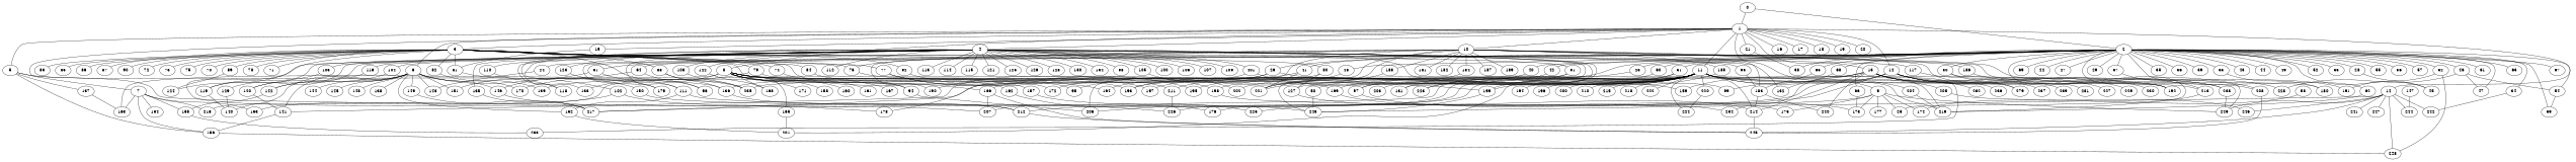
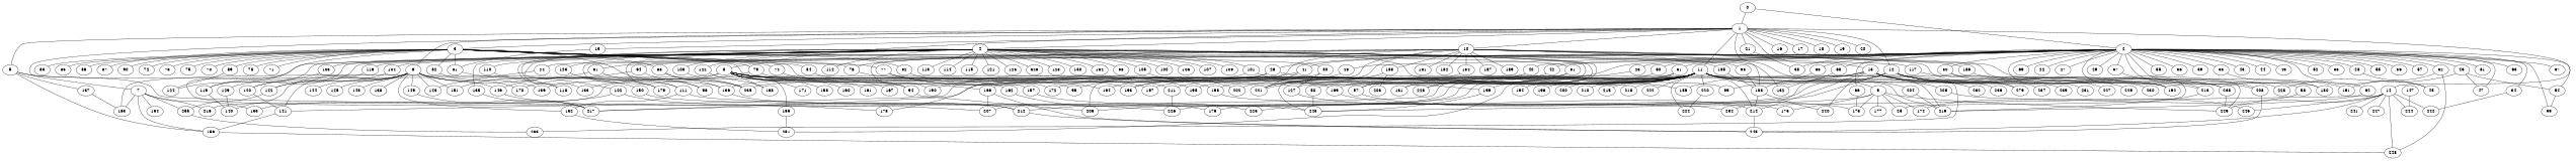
  graph {
    0
    1
    2
    3
    4
    5
    6
    7
    8
    9
    10
    11
    12
    13
    14
    15
    16
    17
    18
    19
    20
    21
    22
    23
    24
    25
    26
    27
    28
    29
    30
    31
    32
    33
    34
    35
    36
    37
    38
    39
    40
    41
    42
    43
    44
    45
    46
    47
    48
    49
    50
    51
    52
    53
    54
    55
    56
    57
    58
    59
    60
    61
    62
    63
    64
    65
    66
    67
    68
    69
    192
    70
    71
    72
    73
    74
    75
    76
    77
    78
    79
    80
    81
    82
    83
    84
    85
    86
    87
    88
    89
    90
    91
    92
    93
    94
    95
    96
    217
    128
    130
    131
    132
    133
    134
    129
    135
    97
    98
    99
    100
-   101 [label=401]
+   101
    102
    103
    104
    105
    106
    107
    108
    109
    110
    111
    112
    113
    114
    115
    116
    117
    118
    119
    120
    121
    122
    123
    124
    125
-   126
+   126 [label=326]
    127
    136
    137
    207
    156
    138
    139
    140
    141
    142
    143
    144
    145
    146
    148
    149
    150
    151
    152
    154
-   155
+   155 [label=255]
    153
    216
    163
    160
    162
    164
    165
    166
    161
    168
    169
    170
    167
    172
    171
    157
    158
    159
    173
    174
    175
    176
    177
    249
    193
    178
    179
    180
    181
    182
    183
    184
    185
    186
    187
    188
    189
    190
    191
    206
    194
    195
    196
    197
    198
    199
    200
-   201
+   201 [label=251]
    202
    203
    204
    205
    208
    n212 [label=279]
    210
    211
    212
    213
    214
    215
    218
    219
    220
    221
    222
    223
    224
    226
    227
    228
    229
    230
    225
    231
    232
    233
    234
    235
    236
    237
    238
    239
    240
    241
    242
    243
    244
    245
    246
    247
    248
    147
    0 -- 1
    0 -- 2
    1 -- 3
    1 -- 4
    1 -- 5
    1 -- 6
    1 -- 7
    1 -- 8
    1 -- 9
    1 -- 10
    1 -- 11
    1 -- 12
    1 -- 13
    1 -- 14
    1 -- 15
    1 -- 16
    1 -- 17
    1 -- 18
    1 -- 19
    1 -- 20
    1 -- 21
    2 -- 22
    2 -- 23
    2 -- 24
    2 -- 25
    2 -- 26
    2 -- 27
    2 -- 28
    2 -- 29
    2 -- 30
    2 -- 31
    2 -- 32
    2 -- 33
    2 -- 34
    2 -- 35
    2 -- 36
    2 -- 37
    2 -- 38
    2 -- 39
    2 -- 40
    2 -- 41
    2 -- 42
    2 -- 43
    2 -- 44
    2 -- 45
    2 -- 46
    2 -- 47
    2 -- 48
    2 -- 49
    2 -- 50
    2 -- 51
    2 -- 52
    2 -- 53
    2 -- 54
    2 -- 55
    2 -- 56
    2 -- 57
+   2 -- 58
    2 -- 59
    2 -- 60
    2 -- 61
    2 -- 62
    2 -- 63
    2 -- 64
    2 -- 65
    2 -- 66
    2 -- 67
    2 -- 68
    2 -- 69
    2 -- 192
    3 -- 70
    3 -- 71
    3 -- 72
    3 -- 73
    3 -- 74
    3 -- 75
    3 -- 76
    3 -- 77
    3 -- 78
    3 -- 79
    3 -- 80
    3 -- 81
    3 -- 82
    3 -- 83
    3 -- 84
    3 -- 85
    3 -- 86
    3 -- 87
    3 -- 88
    3 -- 89
    3 -- 90
    3 -- 91
    3 -- 92
    3 -- 93
    3 -- 94
    3 -- 95
    3 -- 96
    3 -- 217
    4 -- 128
    4 -- 130
    4 -- 131
    4 -- 132
    4 -- 133
    4 -- 134
    4 -- 129
    4 -- 135
    4 -- 97
    4 -- 98
    4 -- 99
    4 -- 100
    4 -- 101
    4 -- 102
    4 -- 103
    4 -- 104
    4 -- 105
    4 -- 106
    4 -- 107
    4 -- 108
    4 -- 109
    4 -- 110
    4 -- 111
    4 -- 112
    4 -- 113
    4 -- 114
    4 -- 115
    4 -- 116
    4 -- 117
    4 -- 118
    4 -- 119
    4 -- 120
    4 -- 121
    4 -- 122
    4 -- 123
    4 -- 124
    4 -- 125
    4 -- 126
    4 -- 127
    5 -- 136
    5 -- 137
    5 -- 207
    5 -- 156
    6 -- 138
    6 -- 139
    6 -- 140
    6 -- 141
    6 -- 142
    6 -- 143
    6 -- 144
    6 -- 145
    6 -- 146
    6 -- 148
    6 -- 149
    6 -- 150
    6 -- 151
    6 -- 152
    7 -- 156
    7 -- 154
    7 -- 155
    7 -- 153
    7 -- 216
    7 -- 163
    8 -- 163
    8 -- 160
    8 -- 162
    8 -- 164
    8 -- 165
    8 -- 166
    8 -- 161
    8 -- 168
    8 -- 169
    8 -- 170
    8 -- 167
    8 -- 172
    8 -- 171
    8 -- 157
    8 -- 158
    8 -- 159
    9 -- 25
    9 -- 173
    9 -- 174
    9 -- 175
    9 -- 176
    9 -- 177
    9 -- 249
    10 -- 192
    10 -- 76
    10 -- 193
    10 -- 178
    10 -- 179
    10 -- 180
    10 -- 181
    10 -- 182
    10 -- 183
    10 -- 184
    10 -- 185
    10 -- 186
    10 -- 187
    10 -- 188
    10 -- 189
    10 -- 190
    10 -- 191
    10 -- 206
    11 -- 217
    11 -- 136
    11 -- 207
    11 -- 216
    11 -- 206
    11 -- 194
    11 -- 195
    11 -- 196
    11 -- 197
    11 -- 198
    11 -- 199
    11 -- 200
    11 -- 201
    11 -- 202
-   11 -- 203
+   188 -- 203
    11 -- 204
    11 -- 205
    11 -- 208
    11 -- n212
    11 -- 210
    11 -- 211
    11 -- 212
    11 -- 213
    11 -- 214
    11 -- 215
    11 -- 218
    11 -- 219
    11 -- 220
    11 -- 221
    11 -- 222
    11 -- 223
    11 -- 224
    12 -- 99
    12 -- 226
    12 -- 227
    12 -- 228
    12 -- 229
    12 -- 230
    12 -- 225
    12 -- 231
    13 -- 159
    13 -- 214
    13 -- 232
    13 -- 233
    13 -- 234
    13 -- 235
    13 -- 236
    13 -- 237
    13 -- 238
    13 -- 239
    13 -- 240
    14 -- 249
    14 -- 241
    14 -- 242
    14 -- 243
    14 -- 244
    14 -- 245
    14 -- 246
    14 -- 247
    14 -- 248
    15 -- 81
    21 -- 38
    23 -- 169
    24 -- 143
    26 -- 192
    26 -- 139
    26 -- 141
    28 -- 45
    30 -- 249
    30 -- n212
    31 -- 111
    31 -- 151
    32 -- 191
    32 -- 248
    33 -- 180
    34 -- 242
    37 -- 213
    40 -- 172
    41 -- 217
    41 -- 221
    42 -- 164
    46 -- 47
    46 -- 54
    46 -- 228
    48 -- 95
    50 -- 243
    51 -- 193
    51 -- 223
    54 -- 59
    58 -- 174
    60 -- 131
    62 -- 219
    64 -- 96
    64 -- 146
    65 -- 183
    66 -- 173
    68 -- 132
    74 -- 94
    76 -- 197
    77 -- 195
    77 -- 211
    79 -- 133
    79 -- 219
    80 -- 127
    80 -- 166
    81 -- 235
    82 -- 170
    84 -- 193
    88 -- 136
    88 -- 235
    89 -- 124
    91 -- 97
    91 -- 243
    92 -- 198
    93 -- 183
    94 -- 206
    129 -- 140
    135 -- 217
    97 -- 173
    101 -- 190
    101 -- 199
    102 -- 153
    102 -- 212
    103 -- 119
    104 -- 142
    105 -- 202
    108 -- 235
    110 -- 118
    111 -- 152
    111 -- 226
    116 -- 120
    117 -- 238
    119 -- 140
    120 -- 141
    122 -- 168
    123 -- 179
    127 -- 214
    136 -- 212
    137 -- 163
    156 -- 248
    141 -- 156
    142 -- 155
    146 -- 178
    149 -- 217
    150 -- 176
    152 -- 201
    155 -- 233
    162 -- 225
    165 -- 201
    166 -- 207
    166 -- 245
    169 -- 175
    157 -- 243
    183 -- 214
    183 -- 240
    184 -- 221
-   185 -- 199
+   185 -- 183
    186 -- 208
    188 -- 221
    198 -- 234
    199 -- 243
    204 -- 219
    205 -- 246
    208 -- 245
    211 -- 226
    212 -- 245
    213 -- 219
    214 -- 245
    220 -- 224
    238 -- 249
    147 -- 244
  }
